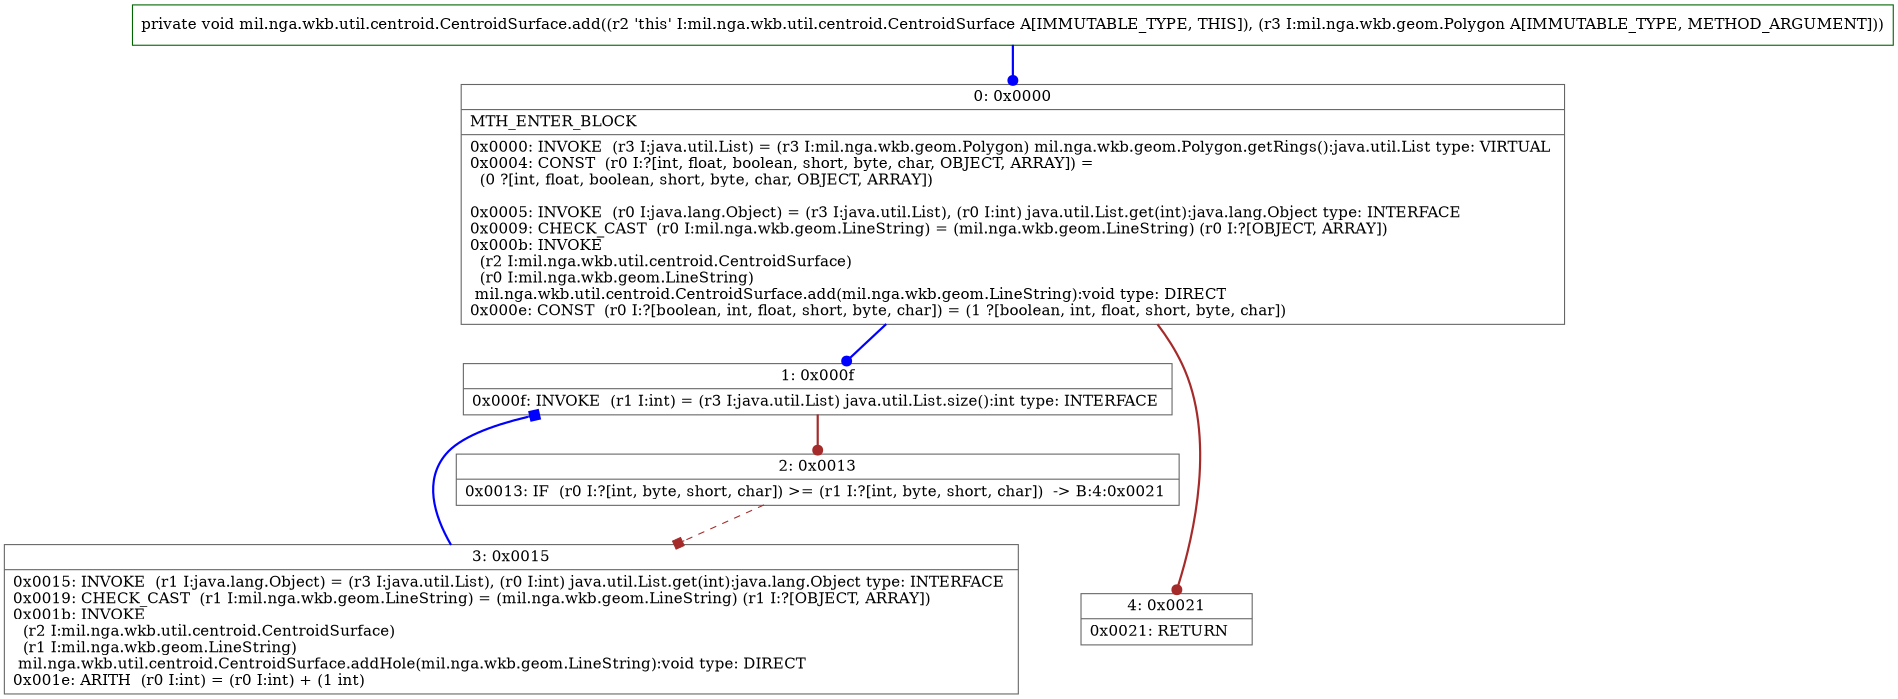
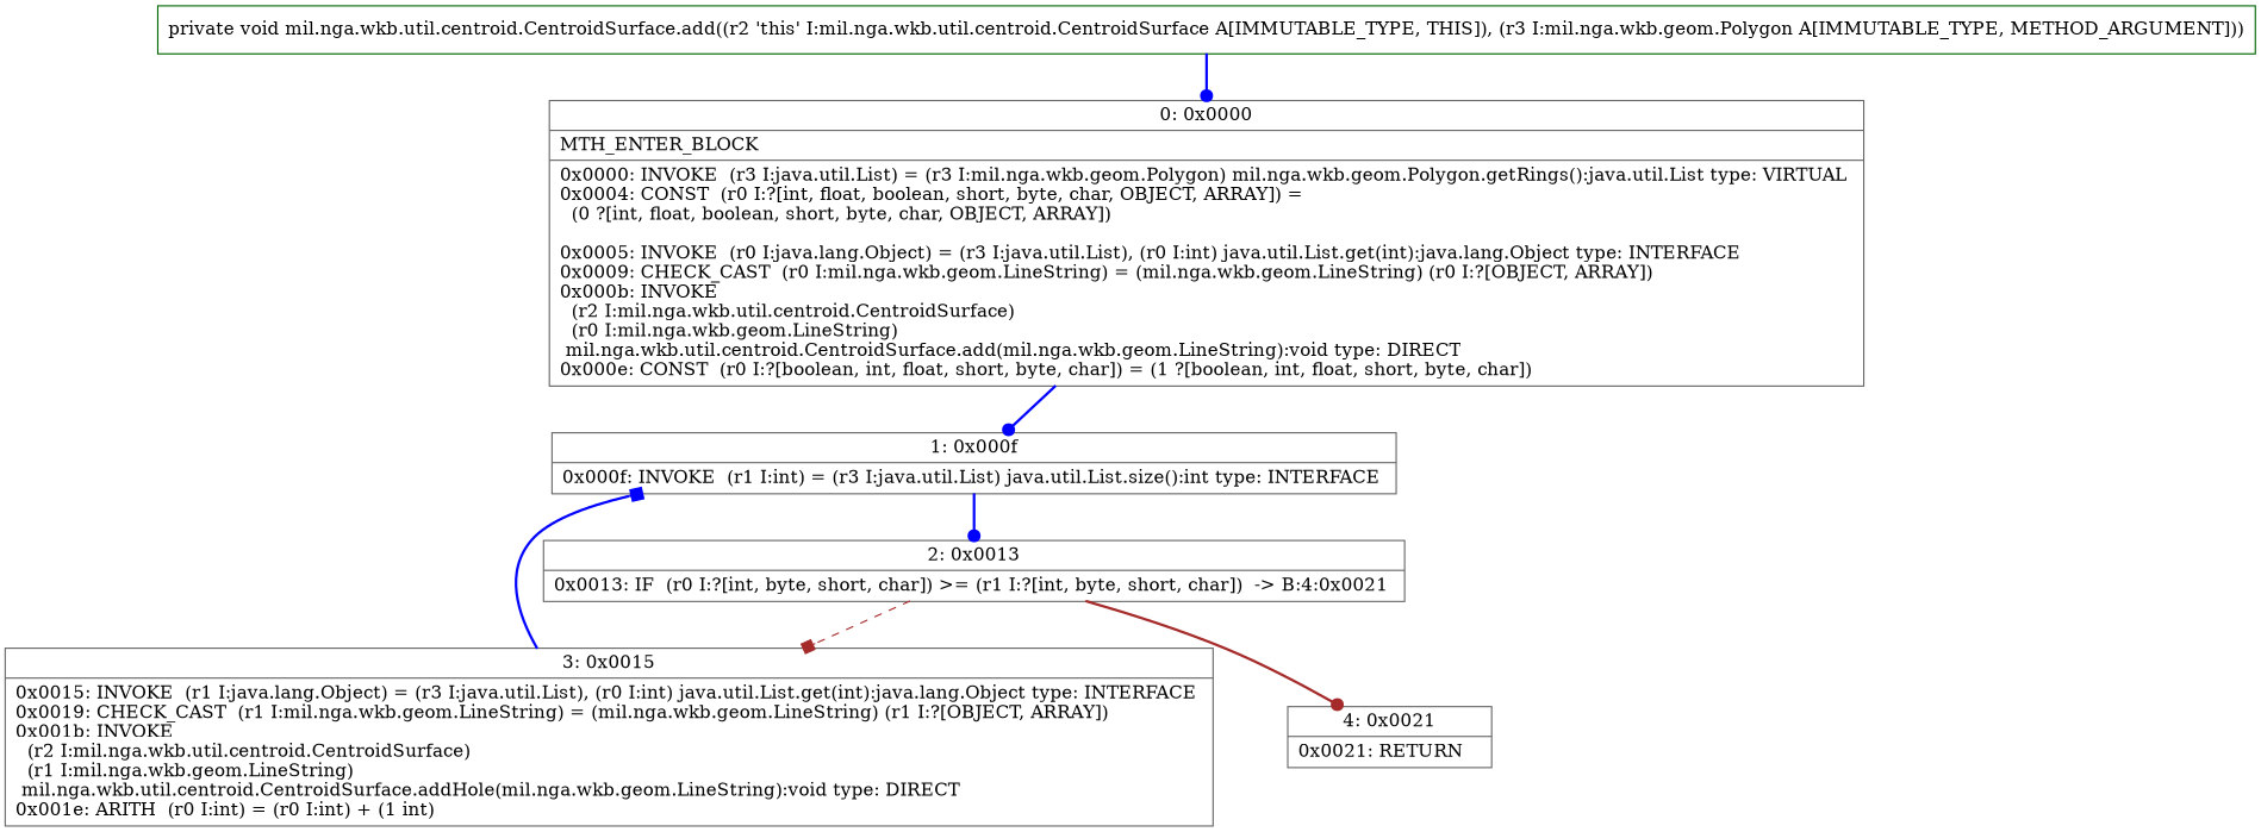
  digraph {
    node [color=gray40 shape=record]
    edge [arrowhead=dot color=blue style=bold]
    n1 [label="{0\:\ 0x0000|MTH_ENTER_BLOCK\l|0x0000: INVOKE  (r3 I:java.util.List) = (r3 I:mil.nga.wkb.geom.Polygon) mil.nga.wkb.geom.Polygon.getRings():java.util.List type: VIRTUAL \l0x0004: CONST  (r0 I:?[int, float, boolean, short, byte, char, OBJECT, ARRAY]) = \l  (0 ?[int, float, boolean, short, byte, char, OBJECT, ARRAY])\l \l0x0005: INVOKE  (r0 I:java.lang.Object) = (r3 I:java.util.List), (r0 I:int) java.util.List.get(int):java.lang.Object type: INTERFACE \l0x0009: CHECK_CAST  (r0 I:mil.nga.wkb.geom.LineString) = (mil.nga.wkb.geom.LineString) (r0 I:?[OBJECT, ARRAY]) \l0x000b: INVOKE  \l  (r2 I:mil.nga.wkb.util.centroid.CentroidSurface)\l  (r0 I:mil.nga.wkb.geom.LineString)\l mil.nga.wkb.util.centroid.CentroidSurface.add(mil.nga.wkb.geom.LineString):void type: DIRECT \l0x000e: CONST  (r0 I:?[boolean, int, float, short, byte, char]) = (1 ?[boolean, int, float, short, byte, char]) \l}"]
    n2 [label="{1\:\ 0x000f|0x000f: INVOKE  (r1 I:int) = (r3 I:java.util.List) java.util.List.size():int type: INTERFACE \l}"]
    n3 [label="{2\:\ 0x0013|0x0013: IF  (r0 I:?[int, byte, short, char]) \>= (r1 I:?[int, byte, short, char])  \-\> B:4:0x0021 \l}"]
    n4 [label="{3\:\ 0x0015|0x0015: INVOKE  (r1 I:java.lang.Object) = (r3 I:java.util.List), (r0 I:int) java.util.List.get(int):java.lang.Object type: INTERFACE \l0x0019: CHECK_CAST  (r1 I:mil.nga.wkb.geom.LineString) = (mil.nga.wkb.geom.LineString) (r1 I:?[OBJECT, ARRAY]) \l0x001b: INVOKE  \l  (r2 I:mil.nga.wkb.util.centroid.CentroidSurface)\l  (r1 I:mil.nga.wkb.geom.LineString)\l mil.nga.wkb.util.centroid.CentroidSurface.addHole(mil.nga.wkb.geom.LineString):void type: DIRECT \l0x001e: ARITH  (r0 I:int) = (r0 I:int) + (1 int) \l}"]
    n5 [label="{4\:\ 0x0021|0x0021: RETURN   \l}"]
    n6 [color=darkgreen label="{private void mil.nga.wkb.util.centroid.CentroidSurface.add((r2 'this' I:mil.nga.wkb.util.centroid.CentroidSurface A[IMMUTABLE_TYPE, THIS]), (r3 I:mil.nga.wkb.geom.Polygon A[IMMUTABLE_TYPE, METHOD_ARGUMENT])) }"]
    n1 -> n2
-   n2 -> n3 [color=brown]
+   n2 -> n3
    n3 -> n4 [arrowhead=box color=brown style=dashed]
-   n1 -> n5 [color=brown]
+   n3 -> n5 [color=brown]
    n4 -> n2 [arrowhead=box]
    n6 -> n1
  }
